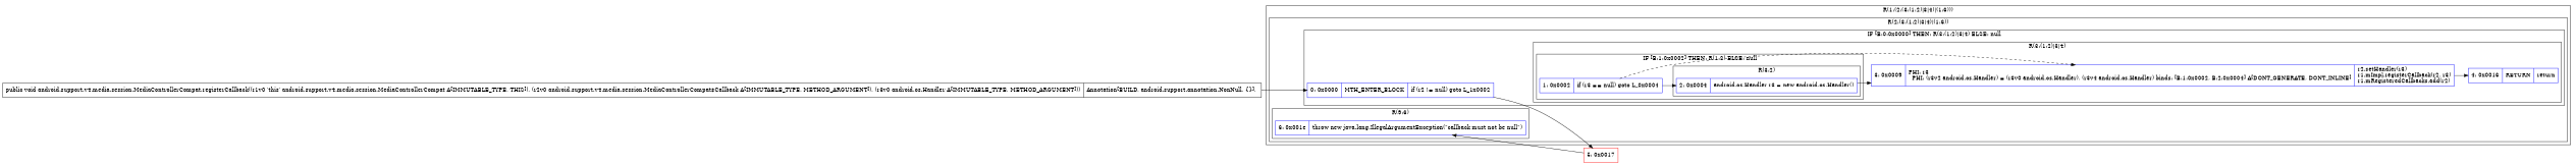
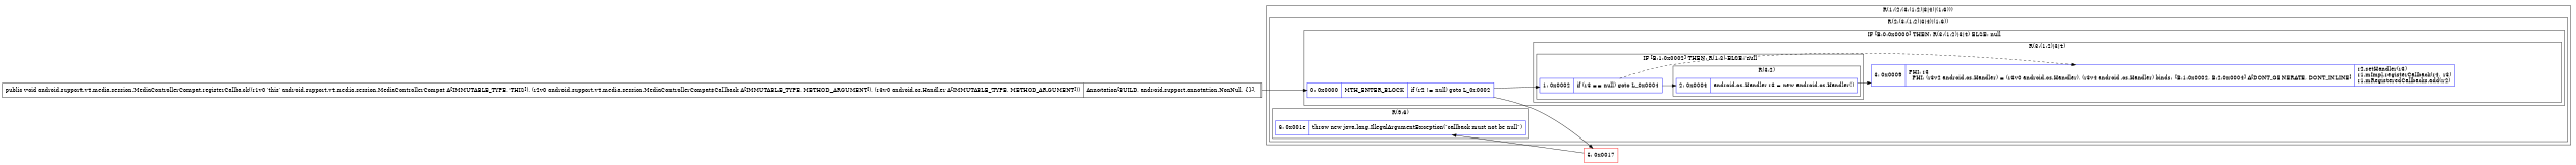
  digraph {
    rankdir=LR
    node [color=blue shape=record]
    n1 [label="{2\:\ 0x0004|android.os.Handler r3 = new android.os.Handler()\l}"]
    n2 [label="{1\:\ 0x0002|if (r3 == null) goto L_0x0004\l}"]
-   n3 [label="{3\:\ 0x0009|PHI: r3 \l  PHI: (r3v2 android.os.Handler) = (r3v0 android.os.Handler), (r3v4 android.os.Handler) binds: [B:1:0x0002, B:2:0x0004] A[DONT_GENERATE, DONT_INLINE]\l|r2.setHandler(r3)\lr1.mImpl.registerCallback(r2, r3)\lr1.mRegisteredCallbacks.add(r2)\l}"]
-   n4 [label="{4\:\ 0x0016|RETURN\l|return\l}"]
-   n5 [label="{0\:\ 0x0000|MTH_ENTER_BLOCK\l|if (r2 != null) goto L_1x0002\l}"]
+   n3 [label="{3\:\ 0x0009|PHI: r3 \l  PHI: (r3v2 android.os.Handler) = (r3v0 android.os.Handler), (r3v4 android.os.Handler) binds: [B:1:0x0002, B:2:0x0004] A[DONT_GENERATE, DONT_INLINE]\l|r2.setHandler(r3)\lr1.mImpl.registerCallback(r4, r3)\lr1.mRegisteredCallbacks.add(r2)\l}"]
+   n5 [label="{0\:\ 0x0000|MTH_ENTER_BLOCK\l|if (r2 != null) goto L_0x0002\l}"]
    n6 [label="{6\:\ 0x001e|throw new java.lang.IllegalArgumentException(\"callback must not be null\")\l}"]
    n7 [color=red label="{5\:\ 0x0017}"]
    n8 [label="{public void android.support.v4.media.session.MediaControllerCompat.registerCallback((r1v0 'this' android.support.v4.media.session.MediaControllerCompat A[IMMUTABLE_TYPE, THIS]), (r2v0 android.support.v4.media.session.MediaControllerCompat$Callback A[IMMUTABLE_TYPE, METHOD_ARGUMENT]), (r3v0 android.os.Handler A[IMMUTABLE_TYPE, METHOD_ARGUMENT]))  | Annotation[BUILD, android.support.annotation.NonNull, \{\}], \l}" color=""]
    subgraph cluster_1 {
      label="R(1:(2:(3:(1:2)|3|4)|(1:6)))"
      subgraph cluster_2 {
        label="R(2:(3:(1:2)|3|4)|(1:6))"
        subgraph cluster_3 {
          label="IF [B:0:0x0000] THEN: R(3:(1:2)|3|4) ELSE: null"
          n5
          subgraph cluster_4 {
            label="R(3:(1:2)|3|4)"
            n3
-           n4
            subgraph cluster_5 {
              label="IF [B:1:0x0002] THEN: R(1:2) ELSE: null"
              n2
              subgraph cluster_6 {
                label="R(3:2)"
                n1
              }
            }
          }
        }
        subgraph cluster_7 {
          label="R(9:6)"
          n6
        }
      }
    }
    n1 -> n3
    n2 -> n1
    n2 -> n3 [style=dashed]
-   n3 -> n4
+   n5 -> n2
    n5 -> n7 [style=solid]
    n7 -> n6
    n8 -> n5
  }
